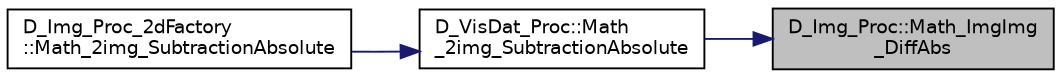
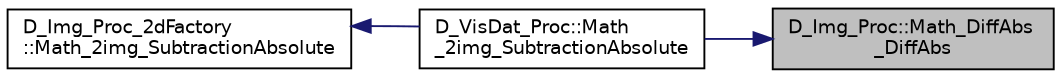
  digraph {
    rankdir=RL
    node [color=black fillcolor=white fontname=Helvetica fontsize=10 shape=record style=filled]
    edge [color=midnightblue dir=back fontname=Helvetica fontsize=10 labelfontname=Helvetica labelfontsize=10 style=solid]
-   n1 [fillcolor=grey75 fontcolor=black height=0.2 label="D_Img_Proc::Math_ImgImg\l_DiffAbs" width=0.4]
+   n1 [fillcolor=grey75 fontcolor=black height=0.2 label="D_Img_Proc::Math_DiffAbs\l_DiffAbs" width=0.4]
    n2 [height=0.2 label="D_VisDat_Proc::Math\l_2img_SubtractionAbsolute" width=0.4]
    n3 [height=0.2 label="D_Img_Proc_2dFactory\l::Math_2img_SubtractionAbsolute" width=0.4]
    n1 -> n2
-   n2 -> n3
+   n3 -> n2
  }
